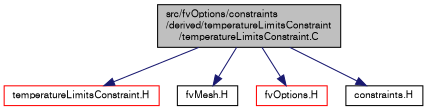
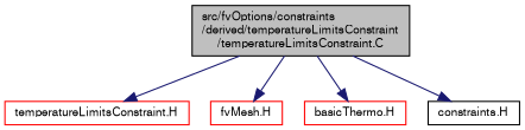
  digraph {
    node [color=red fontname=FreeSans fontsize=10 shape=record]
    edge [color=midnightblue fontname=FreeSans fontsize=10 labelfontname=FreeSans labelfontsize=10 style=solid]
    n1 [color=black fillcolor=grey75 fontcolor=black height=0.2 label="src/fvOptions/constraints\l/derived/temperatureLimitsConstraint\l/temperatureLimitsConstraint.C" style=filled width=0.4]
    n2 [height=0.2 label="temperatureLimitsConstraint.H" width=0.4]
-   n3 [color=black height=0.2 label="fvMesh.H" width=0.4]
-   n4 [height=0.2 label="fvOptions.H" width=0.4]
+   n3 [height=0.2 label="fvMesh.H" width=0.4]
+   n4 [height=0.2 label="basicThermo.H" width=0.4]
    n5 [color=black height=0.2 label="constraints.H" width=0.4]
    n1 -> n2
    n1 -> n3
    n1 -> n4
    n1 -> n5
  }
